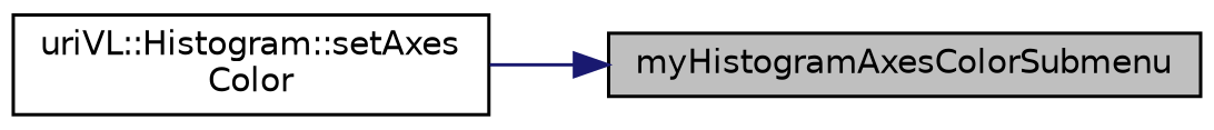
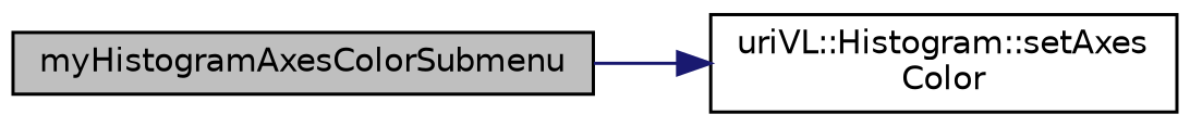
  digraph {
    rankdir=LR
    node [color=black fontname=Helvetica fontsize=10 shape=record style=filled]
    n1 [fillcolor=grey75 fontcolor=black height=0.2 label=myHistogramAxesColorSubmenu width=0.4]
    n2 [fillcolor=white height=0.2 label="uriVL::Histogram::setAxes\lColor" width=0.4]
-   n2 -> n1 [color=midnightblue fontname=Helvetica fontsize=10 labelfontname=Helvetica labelfontsize=10 style=solid]
+   n1 -> n2 [color=midnightblue fontname=Helvetica fontsize=10 labelfontname=Helvetica labelfontsize=10 style=solid]
  }
